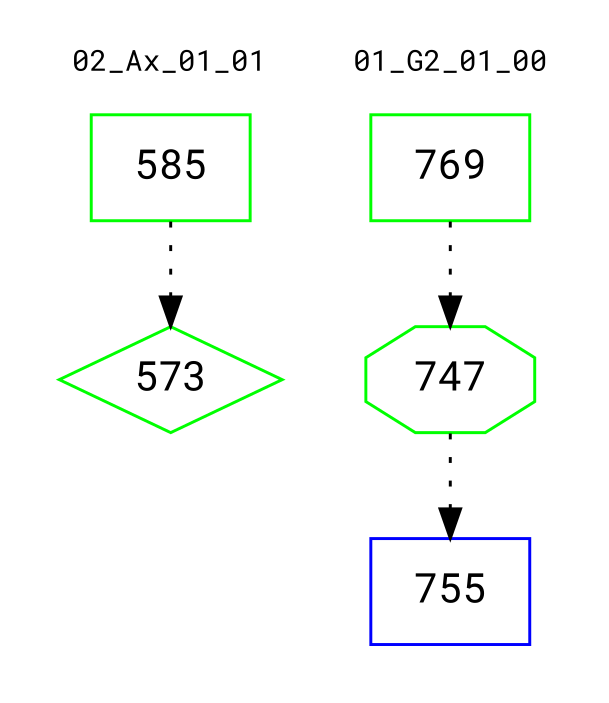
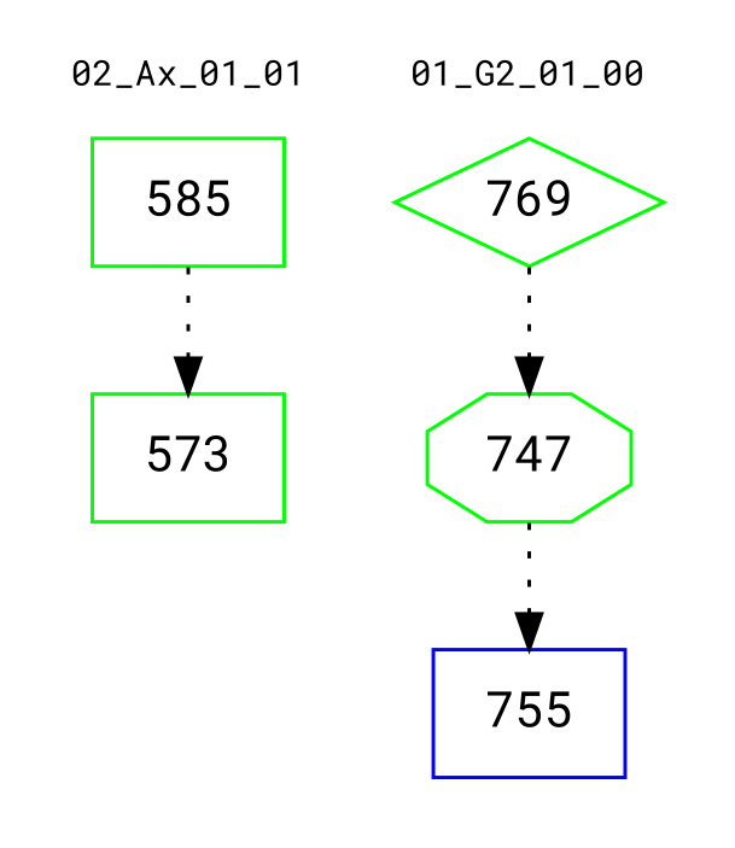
  digraph {
    fontname="Roboto Mono"
    node [color=green fontname="Roboto Mono" shape=box]
    edge [color=black fontname="Roboto Mono" style=dotted]
    n1 [label=585]
-   n2 [label=573 shape=diamond]
-   n3 [label=769]
+   n2 [label=573]
+   n3 [label=769 shape=diamond]
    n4 [label=747 shape=octagon]
    n5 [color=blue label=755]
    subgraph cluster_1 {
      color=white
      fontsize=10
      label="02_Ax_01_01"
      n1
      n2
    }
    subgraph cluster_2 {
      color=white
      fontsize=10
      label="01_G2_01_00"
      n3
      n4
      n5
    }
    n1 -> n2
    n3 -> n4
    n4 -> n5
  }
